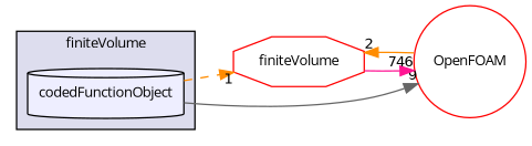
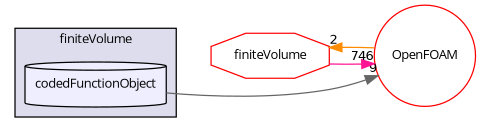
  digraph {
    compound=true
    fontname="Open Sans"
    rankdir=LR
    node [fontname="Open Sans" fontsize=10 color=red]
    edge [color=darkorange fontname="Open Sans" labeldistance=1.5 labelfontname=Helvetica labelfontsize=10 style=solid]
    n1 [fillcolor="#eeeeff" label=codedFunctionObject pencolor=black shape=cylinder style=filled color=""]
    n2 [label=finiteVolume shape=octagon]
    n3 [label=OpenFOAM shape=circle]
    subgraph cluster_1 {
      bgcolor="#ddddee"
      fontsize=10
      label=finiteVolume
      pencolor=black
      n1
    }
-   n1 -> n2 [headlabel=1 style=dashed]
    n1 -> n3 [color=gray40 headlabel=9]
    n2 -> n3 [color=deeppink headlabel=746]
    n3 -> n2 [headlabel=2]
  }
